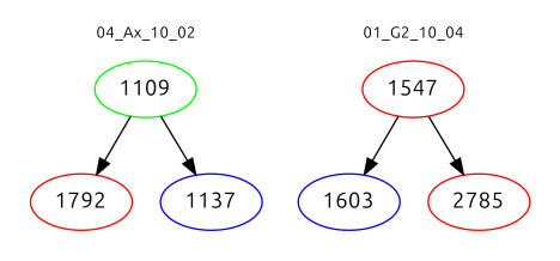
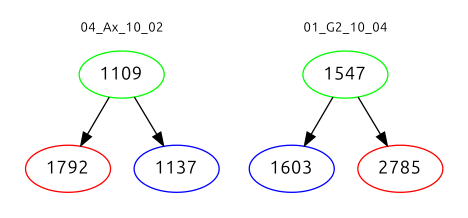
  digraph {
    fontname=Ubuntu
    node [color=green fontname=Ubuntu]
    edge [color=black fontname=Ubuntu]
    n1 [label=1109]
    n2 [color=red label=1792]
    n3 [color=blue label=1137]
-   n4 [color=red label=1547]
+   n4 [label=1547]
    n5 [color=blue label=1603]
    n6 [color=red label=2785]
    subgraph cluster_1 {
      color=white
      fontsize=10
      label="04_Ax_10_02"
      n1
      n2
      n3
    }
    subgraph cluster_2 {
      color=white
      fontsize=10
      label="01_G2_10_04"
      n4
      n5
      n6
    }
    n1 -> n2
    n1 -> n3
    n4 -> n5
    n4 -> n6
  }
